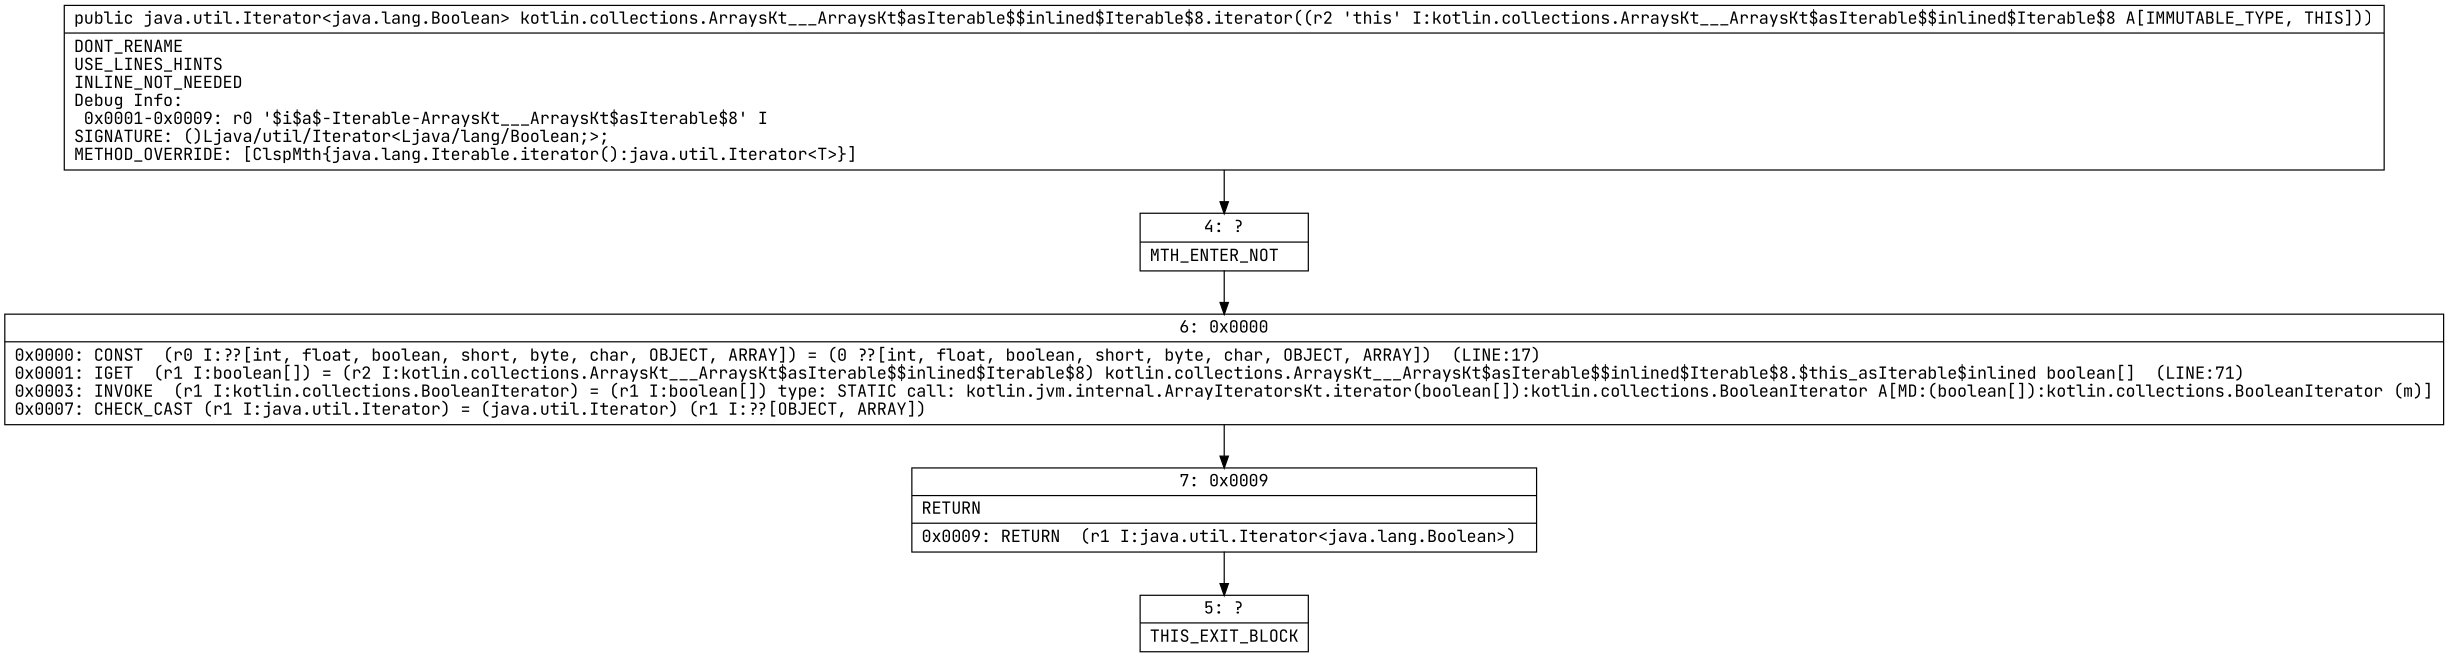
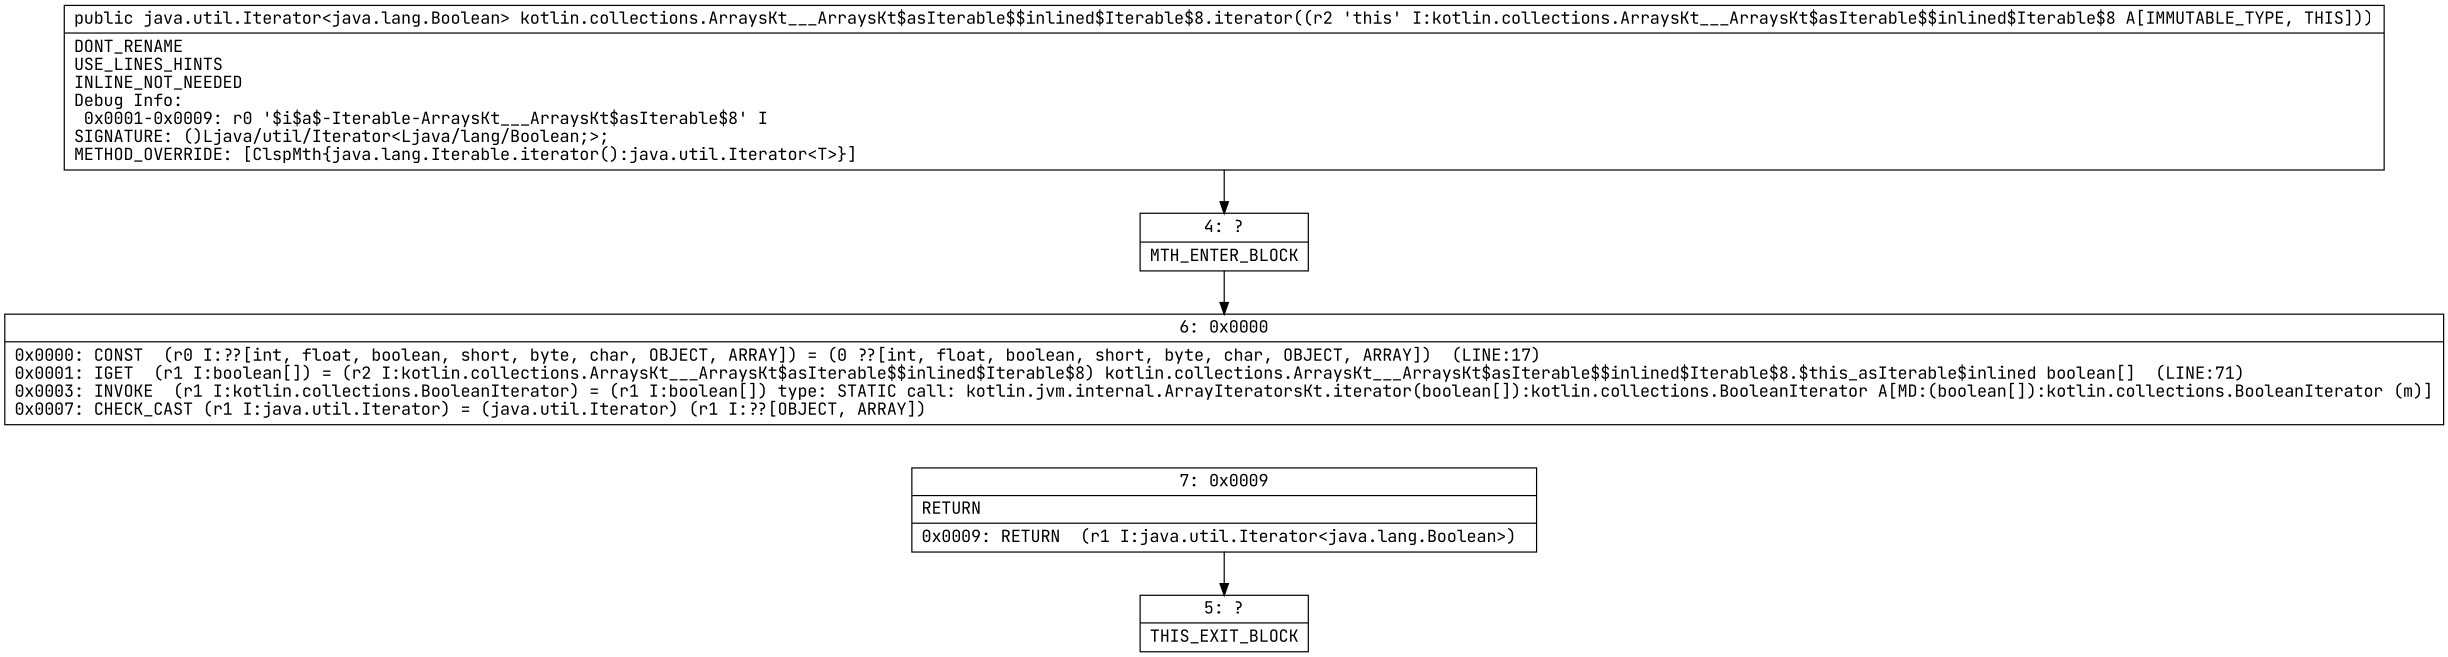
  digraph {
    fontname="JetBrains Mono"
    node [fontname="JetBrains Mono" shape=record]
    edge [fontname="JetBrains Mono"]
-   n1 [label="{4\:\ ?|MTH_ENTER_NOT\l}"]
+   n1 [label="{4\:\ ?|MTH_ENTER_BLOCK\l}"]
    n2 [label="{6\:\ 0x0000|0x0000: CONST  (r0 I:??[int, float, boolean, short, byte, char, OBJECT, ARRAY]) = (0 ??[int, float, boolean, short, byte, char, OBJECT, ARRAY])  (LINE:17)\l0x0001: IGET  (r1 I:boolean[]) = (r2 I:kotlin.collections.ArraysKt___ArraysKt$asIterable$$inlined$Iterable$8) kotlin.collections.ArraysKt___ArraysKt$asIterable$$inlined$Iterable$8.$this_asIterable$inlined boolean[]  (LINE:71)\l0x0003: INVOKE  (r1 I:kotlin.collections.BooleanIterator) = (r1 I:boolean[]) type: STATIC call: kotlin.jvm.internal.ArrayIteratorsKt.iterator(boolean[]):kotlin.collections.BooleanIterator A[MD:(boolean[]):kotlin.collections.BooleanIterator (m)]\l0x0007: CHECK_CAST (r1 I:java.util.Iterator) = (java.util.Iterator) (r1 I:??[OBJECT, ARRAY]) \l}"]
    n3 [label="{7\:\ 0x0009|RETURN\l|0x0009: RETURN  (r1 I:java.util.Iterator\<java.lang.Boolean\>) \l}"]
    n4 [label="{5\:\ ?|THIS_EXIT_BLOCK\l}"]
    n5 [label="{public java.util.Iterator\<java.lang.Boolean\> kotlin.collections.ArraysKt___ArraysKt$asIterable$$inlined$Iterable$8.iterator((r2 'this' I:kotlin.collections.ArraysKt___ArraysKt$asIterable$$inlined$Iterable$8 A[IMMUTABLE_TYPE, THIS]))  | DONT_RENAME\lUSE_LINES_HINTS\lINLINE_NOT_NEEDED\lDebug Info:\l  0x0001\-0x0009: r0 '$i$a$\-Iterable\-ArraysKt___ArraysKt$asIterable$8' I\lSIGNATURE: ()Ljava\/util\/Iterator\<Ljava\/lang\/Boolean;\>;\lMETHOD_OVERRIDE: [ClspMth\{java.lang.Iterable.iterator():java.util.Iterator\<T\>\}]\l}"]
    n1 -> n2
-   n2 -> n3
    n3 -> n4
    n5 -> n1
  }
